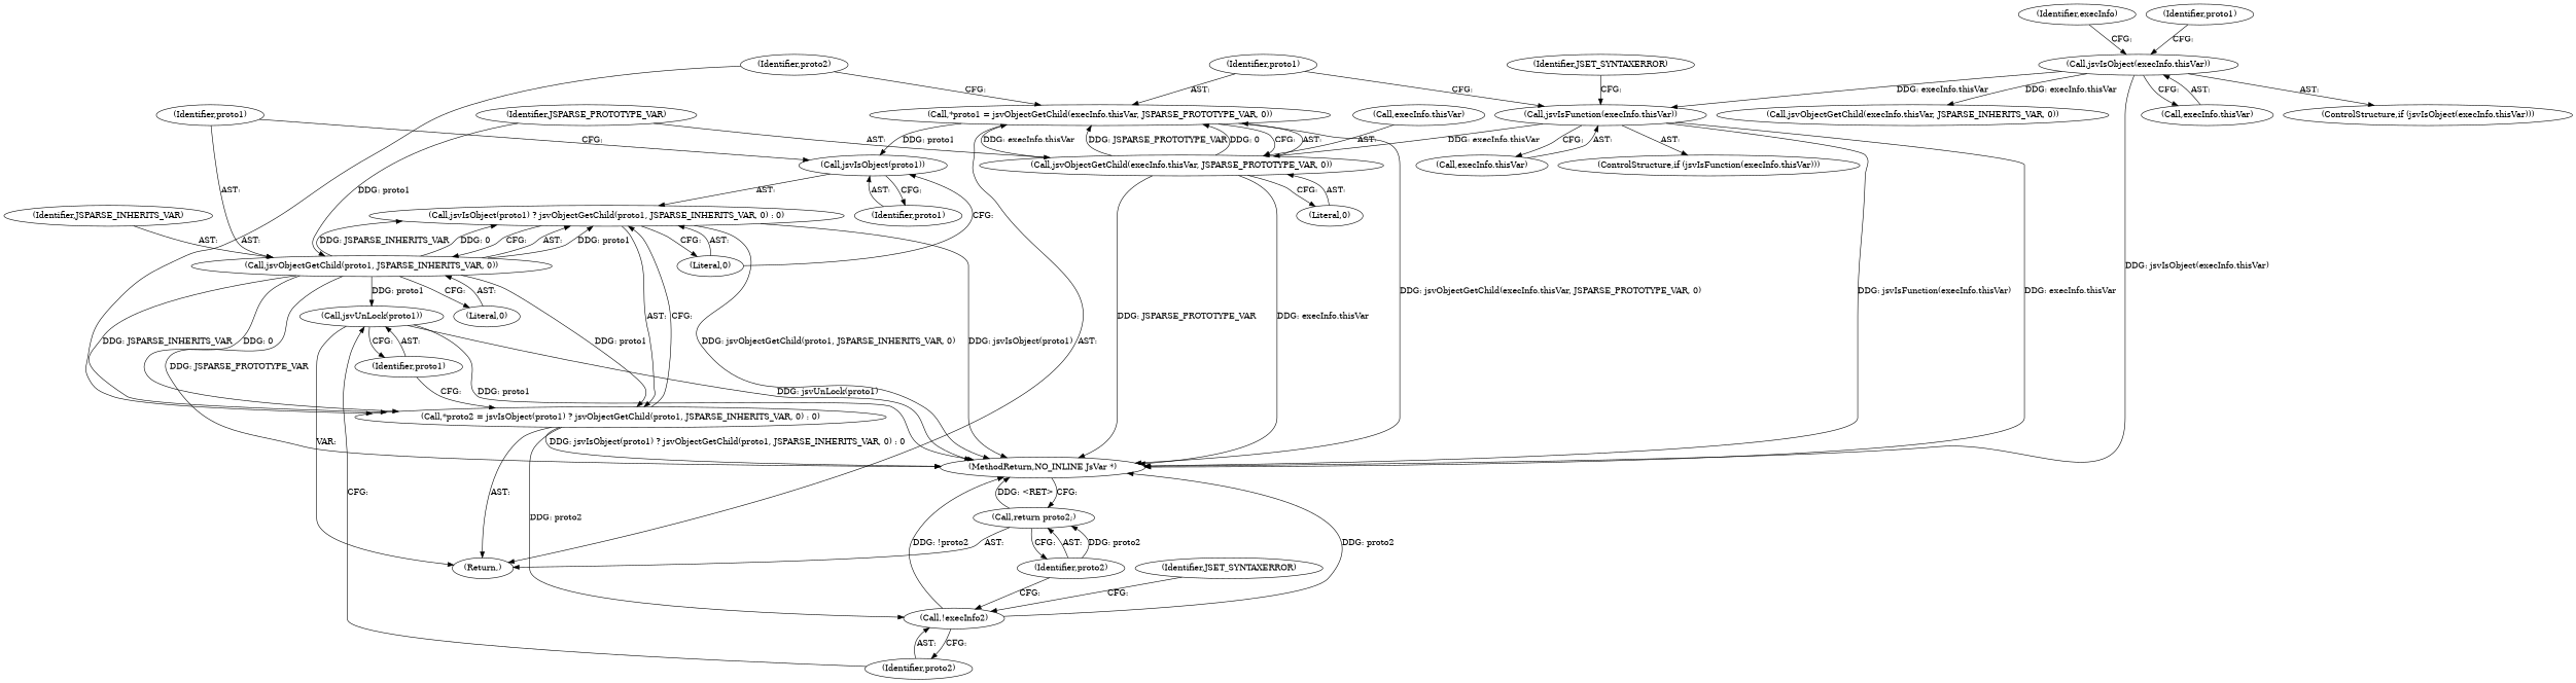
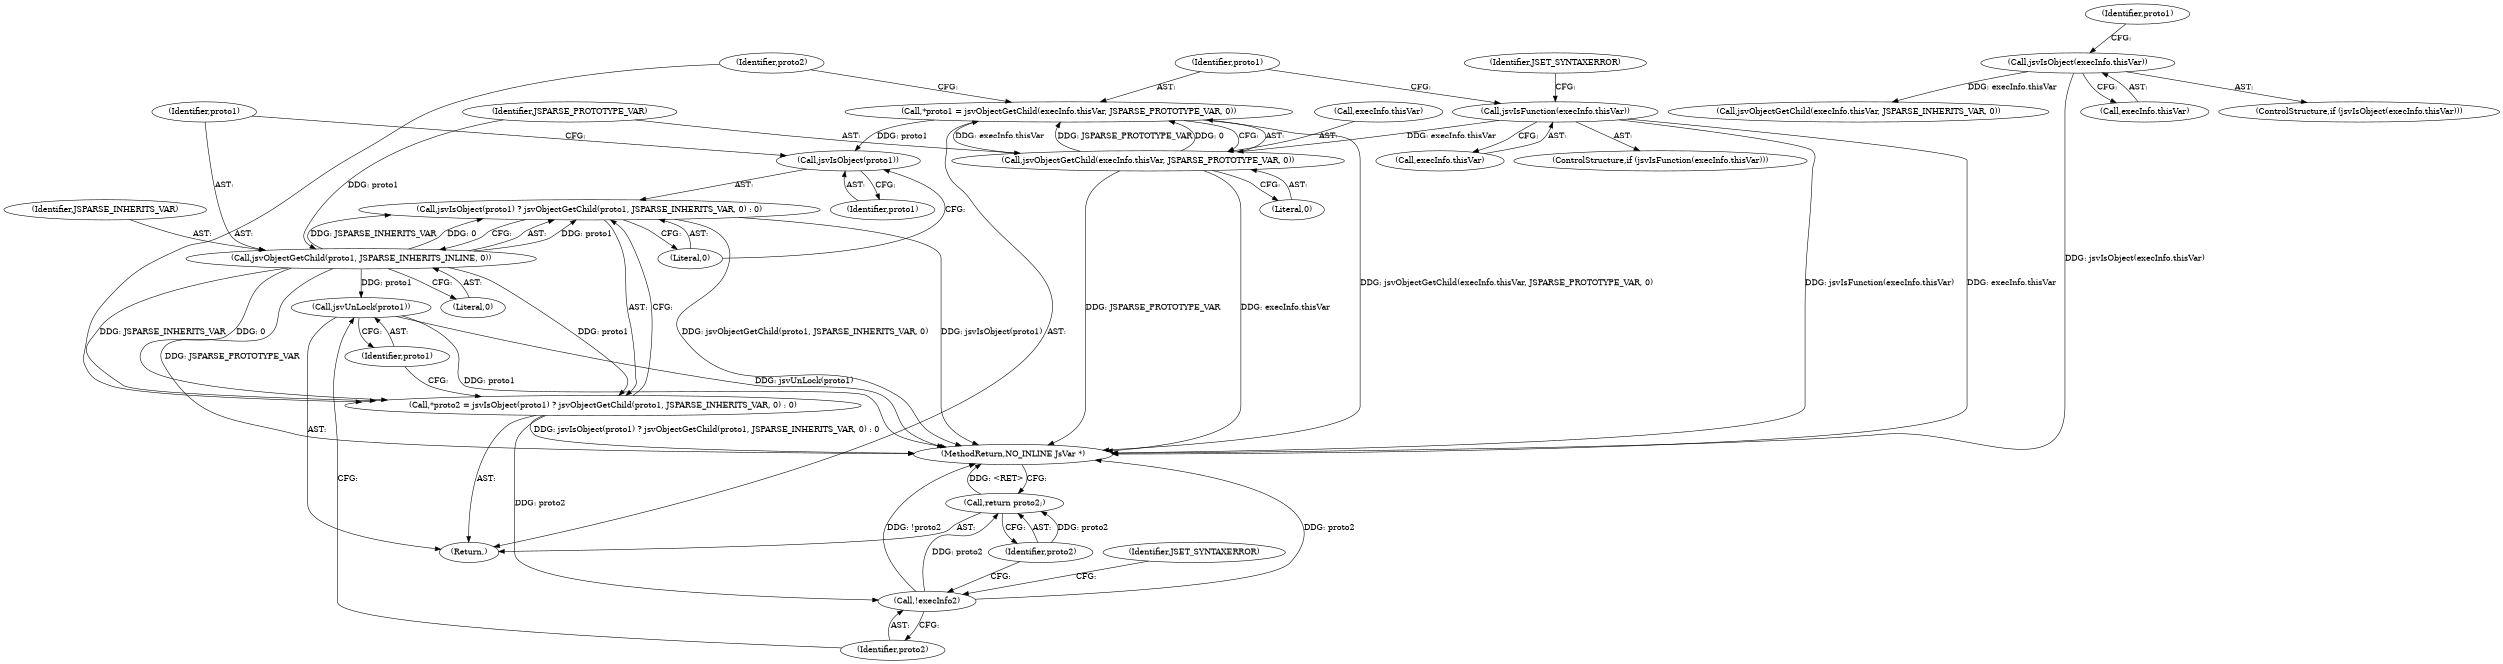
  digraph {
    fontname="DejaVu Serif"
    node [fontname="DejaVu Serif"]
    edge [fontname="DejaVu Serif"]
    n1 [label="(Call,jsvIsObject(proto1))"]
    n2 [label="(Call,jsvIsObject(proto1) ? jsvObjectGetChild(proto1, JSPARSE_INHERITS_VAR, 0) : 0)"]
    n3 [label="(Identifier,proto1)"]
-   n4 [label="(Call,jsvObjectGetChild(proto1, JSPARSE_INHERITS_VAR, 0))"]
+   n4 [label="(Call,jsvObjectGetChild(proto1, JSPARSE_INHERITS_INLINE, 0))"]
    n5 [label="(Call,jsvUnLock(proto1))"]
    n6 [label="(MethodReturn,NO_INLINE JsVar *)"]
    n7 [label="(Call,*proto2 = jsvIsObject(proto1) ? jsvObjectGetChild(proto1, JSPARSE_INHERITS_VAR, 0) : 0)"]
    n8 [label="(Literal,0)"]
    n9 [label="(Literal,0)"]
    n10 [label="(Return,)"]
    n11 [label="(Identifier,proto1)"]
    n12 [label="(Call,*proto1 = jsvObjectGetChild(execInfo.thisVar, JSPARSE_PROTOTYPE_VAR, 0))"]
    n13 [label="(Call,jsvObjectGetChild(execInfo.thisVar, JSPARSE_PROTOTYPE_VAR, 0))"]
    n14 [label="(Literal,0)"]
    n15 [label="(Call,return proto2;)"]
    n16 [label="(Call,jsvIsFunction(execInfo.thisVar))"]
    n17 [label="(Call,execInfo.thisVar)"]
    n18 [label="(ControlStructure,if (jsvIsFunction(execInfo.thisVar)))"]
    n19 [label="(Call,jsvIsObject(execInfo.thisVar))"]
    n20 [label="(Call,execInfo.thisVar)"]
    n21 [label="(ControlStructure,if (jsvIsObject(execInfo.thisVar)))"]
    n22 [label="(Call,jsvObjectGetChild(execInfo.thisVar, JSPARSE_INHERITS_VAR, 0))"]
    n23 [label="(Call,!execInfo2)"]
    n24 [label="(Identifier,proto2)"]
    n25 [label="(Identifier,proto2)"]
    n26 [label="(Identifier,JSPARSE_INHERITS_VAR)"]
    n27 [label="(Call,execInfo.thisVar)"]
    n28 [label="(Identifier,proto2)"]
    n29 [label="(Identifier,JSET_SYNTAXERROR)"]
    n30 [label="(Identifier,proto1)"]
    n31 [label="(Identifier,JSPARSE_PROTOTYPE_VAR)"]
-   n32 [label="(Identifier,execInfo)"]
    n33 [label="(Identifier,proto1)"]
    n34 [label="(Identifier,JSET_SYNTAXERROR)"]
    n35 [label="(Identifier,proto1)"]
    n1 -> n2 [label="AST: "]
    n1 -> n3 [label="CFG: "]
    n2 -> n4 [label="CFG: "]
    n2 -> n6 [label="DDG: jsvObjectGetChild(proto1, JSPARSE_INHERITS_VAR, 0)"]
    n2 -> n6 [label="DDG: jsvIsObject(proto1)"]
    n2 -> n7 [label="AST: "]
    n2 -> n9 [label="CFG: "]
    n3 -> n1 [label="AST: "]
    n4 -> n2 [label="AST: "]
    n4 -> n2 [label="DDG: proto1"]
    n4 -> n2 [label="DDG: JSPARSE_INHERITS_VAR"]
    n4 -> n2 [label="DDG: 0"]
    n4 -> n5 [label="DDG: proto1"]
    n4 -> n6 [label="DDG: JSPARSE_PROTOTYPE_VAR"]
    n4 -> n7 [label="DDG: proto1"]
    n4 -> n7 [label="DDG: JSPARSE_INHERITS_VAR"]
    n4 -> n7 [label="DDG: 0"]
    n4 -> n8 [label="CFG: "]
    n5 -> n6 [label="DDG: proto1"]
    n5 -> n6 [label="DDG: jsvUnLock(proto1)"]
-   n5 -> n10 [label="VAR: "]
+   n5 -> n10 [label="AST: "]
    n5 -> n11 [label="CFG: "]
    n6 -> n15 [label="CFG: "]
    n7 -> n2 [label="CFG: "]
    n7 -> n6 [label="DDG: jsvIsObject(proto1) ? jsvObjectGetChild(proto1, JSPARSE_INHERITS_VAR, 0) : 0"]
    n7 -> n10 [label="AST: "]
    n7 -> n23 [label="DDG: proto2"]
    n8 -> n4 [label="AST: "]
    n9 -> n1 [label="CFG: "]
    n9 -> n2 [label="AST: "]
    n11 -> n5 [label="AST: "]
    n11 -> n7 [label="CFG: "]
    n12 -> n1 [label="DDG: proto1"]
    n12 -> n6 [label="DDG: jsvObjectGetChild(execInfo.thisVar, JSPARSE_PROTOTYPE_VAR, 0)"]
    n12 -> n10 [label="AST: "]
    n12 -> n13 [label="CFG: "]
    n13 -> n6 [label="DDG: execInfo.thisVar"]
    n13 -> n6 [label="DDG: JSPARSE_PROTOTYPE_VAR"]
    n13 -> n12 [label="AST: "]
    n13 -> n12 [label="DDG: execInfo.thisVar"]
    n13 -> n12 [label="DDG: JSPARSE_PROTOTYPE_VAR"]
    n13 -> n12 [label="DDG: 0"]
    n13 -> n14 [label="CFG: "]
    n14 -> n13 [label="AST: "]
    n15 -> n6 [label="DDG: <RET>"]
    n15 -> n10 [label="AST: "]
    n15 -> n25 [label="CFG: "]
    n16 -> n6 [label="DDG: jsvIsFunction(execInfo.thisVar)"]
    n16 -> n6 [label="DDG: execInfo.thisVar"]
    n16 -> n13 [label="DDG: execInfo.thisVar"]
    n16 -> n17 [label="CFG: "]
    n16 -> n18 [label="AST: "]
    n17 -> n16 [label="AST: "]
    n19 -> n6 [label="DDG: jsvIsObject(execInfo.thisVar)"]
-   n19 -> n16 [label="DDG: execInfo.thisVar"]
    n19 -> n20 [label="CFG: "]
    n19 -> n21 [label="AST: "]
    n19 -> n22 [label="DDG: execInfo.thisVar"]
    n20 -> n19 [label="AST: "]
    n23 -> n6 [label="DDG: !proto2"]
    n23 -> n6 [label="DDG: proto2"]
+   n23 -> n15 [label="DDG: proto2"]
    n23 -> n24 [label="CFG: "]
    n24 -> n5 [label="CFG: "]
    n24 -> n23 [label="AST: "]
    n25 -> n15 [label="AST: "]
    n25 -> n15 [label="DDG: proto2"]
    n25 -> n23 [label="CFG: "]
    n26 -> n4 [label="AST: "]
    n27 -> n13 [label="AST: "]
    n28 -> n7 [label="AST: "]
    n28 -> n12 [label="CFG: "]
    n29 -> n16 [label="CFG: "]
    n30 -> n12 [label="AST: "]
    n30 -> n16 [label="CFG: "]
    n31 -> n4 [label="DDG: proto1"]
    n31 -> n13 [label="AST: "]
-   n32 -> n19 [label="CFG: "]
    n33 -> n1 [label="CFG: "]
    n33 -> n4 [label="AST: "]
    n34 -> n23 [label="CFG: "]
    n35 -> n19 [label="CFG: "]
  }
